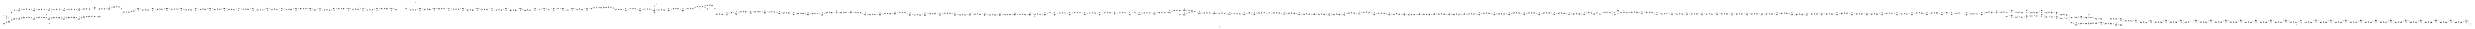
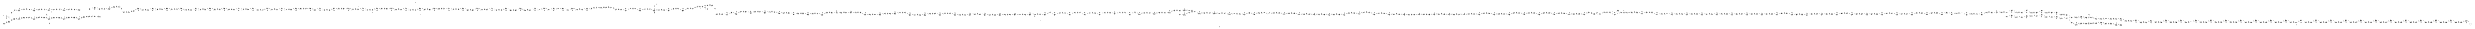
  digraph {
    rankdir=LR
    node [shape=rectangle]
    2
    1494
    1521
    93647
    2667
    2694
    93673
    2742
    2817
    93747
    2844
    2874
    93776
    3005
-   3032
    93802
    3358
    3385
    93828
    3931
    3958
    93854
    4175
    4189
    4196
    8342
    4580
    7597
    8498
    4607
    93880
    7650
    8525
    95784
    4628
    7719
    95410
    4655
    93906
    4676
    4730
    93959
    4745
    4793
    94006
    4803
    4831
    94033
    4838
    4865
    94059
    4982
    5009
    94085
    5018
    5045
    94111
    5088
    5115
    94137
    5124
    5172
    94184
    5178
    5217
    94222
    5256
    5298
    94263
    5319
    5346
    94289
    5373
    94315
    5388
    5415
    94341
    5691
    5727
    94376
    5730
    5757
    94402
    5945
    5972
    94428
    6055
    6082
    94454
+   6180
    6207
    94480
    6273
    6319
    94525
    6358
    6385
    94551
    6421
    6448
    94577
    6596
    6625
    94605
    6633
    6767
    94738
    6848
    6887
    94776
    6898
    6953
    94830
    6959
    6986
    94856
    6997
    7040
    94898
    7067
    94924
    7100
    94956
    7163
    95018
    7226
    95080
    7283
    7439
    95235
    7467
    7506
    7509
    7517
    8290
    8164
    8292
    8169
    8237
    7720
    7747
    95436
    7794
    7827
    95468
    7836
    7863
    95494
    7915
    7942
    95520
    8080
    8570
    95828
    8582
    8630
    95875
    8671
    8746
    95949
    8831
    8891
    96008
    8933
    8963
    96037
    9539
    9566
    96063
    9577
    9605
    96090
    9638
    9665
    96116
    9821
    9848
    96142
    9896
    9982
    96227
    10007
    10034
    96253
    10085
    10121
    96288
    10184
    10217
    96320
    10238
    10285
    96366
    10349
    10404
    96420
    10442
    10469
    96446
    10478
    10524
    96491
    10813
    10840
    96517
    10896
    10926
    96546
    10980
    11007
    96572
    11055
    11082
    96598
    11115
    11142
    96624
    11169
    96650
    11178
    11205
    96676
    11241
    11271
    96705
    11286
    11313
    96731
    11385
    11412
    96757
    11418
    11445
    96783
    11475
    96812
    11547
    11580
    96844
    11613
    11643
    96873
    11685
    11712
    96899
    11787
    11730
    11778
    96946
    11815
    96973
    11844
    11871
    96999
    11874
    11901
    97025
    11926
    11953
    97051
    11988
    97085
    11997
    12024
    97111
    12198
    12232
    97144
    12398
    12425
    97170
    12454
    12481
    97196
    12530
    12557
    97222
    12589
    12616
    97248
    12687
    12714
    97274
    12748
    12777
    97302
    12780
    12807
    97328
    12840
    12876
    97363
    12879
    12919
    97402
    12935
    12972
    97438
    12998
    13025
    97464
    13074
    13101
    97490
    13113
    13140
    97516
    13168
    13195
    97542
    13270
    13297
    97568
    13317
    13412
    97590
    13640
    13679
    97628
    13694
    13745
    97678
    13851
    13878
    97704
    13950
    13977
    97730
    13988
    14042
    97783
    14045
    14072
    97809
    97835
    14278
    14305
    14363
    14390
    97861
    14648
    14705
    97917
    14741
    14768
    97943
    14786
    14846
    98002
    14850
    14877
    98028
    14921
    14978
    98084
    15005
    15068
    98146
    15074
    15125
    98196
    15134
    15161
    98222
    15205
    15232
    98248
    15311
    15359
    98295
    15455
    15482
    98321
    15491
    15518
    98347
    16338
    16365
    98373
    16442
    16469
    98399
    16597
    16624
    98425
    16663
    16702
    98463
    16717
    16744
    98489
    16747
    16792
    98533
    16831
    16879
    98580
    16939
    16966
    98606
    17002
    98641
    17071
    17098
    98667
    17176
    17203
    98693
    17335
    17362
    98719
    17701
    17746
    98763
    17865
    18673
    98794
    18699
    18768
    98862
    18939
    18969
    98891
    18981
    19051
    90307
    19131
    90542
    19164
    99078
    90569
    98995
    19212
    19239
    99104
    19317
    19344
    99130
    19362
    19389
    99156
    19653
    19680
    99182
    19707
    19734
    99208
    19875
    19902
    99234
    19915
    19942
    99260
    19980
    20031
    99310
    20188
    20215
    99336
    20548
    20575
    99362
    20677
    20704
    99388
    20710
    20737
    99414
    20821
    20848
    99440
    22089
    22128
    99478
    22157
    22184
    99504
    22194
    22221
    99530
    22227
    22254
    99556
    22274
    22301
    99582
    22329
    22395
    99647
    22473
    22500
    99673
    22596
    22623
    99699
    22632
    22665
    99731
    22906
    1
    102294
    29959
    30035
    30062
    67976
    30147
    30194
    68022
    30251
    30278
    68048
    30286
    30313
    68074
    30333
    30360
    68100
    30440
    30491
    30878
    60260
    31022
    31049
    89862
    31095
    31122
    89888
    31224
    31251
    89914
    31373
    31400
    89940
    31474
    35021
    35048
    89494
    38763
    38765
    50597
    50624
    89520
    54858
    54885
    89546
    90724
    90751
    99021
+   91049
    0
    2 -> 1494 [label=135]
    1494 -> 1521 [label=118]
    1494 -> 93647 [label=17]
    1521 -> 2667 [label=135]
    93647 -> 1521 [label=17]
    2667 -> 2694 [label=118]
    2667 -> 93673 [label=17]
    2694 -> 2742 [label=135]
    93673 -> 2694 [label=17]
    2742 -> 2817 [label=118]
    2742 -> 93747 [label=17]
    2817 -> 2844 [label=135]
    93747 -> 2817 [label=17]
    2844 -> 2874 [label=118]
    2844 -> 93776 [label=17]
    2874 -> 3005 [label=135]
    93776 -> 2874 [label=17]
-   3005 -> 3032 [label=118]
    3005 -> 93802 [label=17]
-   3032 -> 3358 [label=135]
-   93802 -> 3032 [label=17]
    3358 -> 3385 [label=118]
    3358 -> 93828 [label=17]
    3385 -> 3931 [label=135]
    93828 -> 3385 [label=17]
    3931 -> 3958 [label=118]
    3931 -> 93854 [label=17]
    3958 -> 4175 [label=135]
    93854 -> 3958 [label=17]
    4175 -> 4189 [label=169]
    4189 -> 4196 [label=152]
    4189 -> 8342 [label=17]
    4196 -> 4580 [label=135]
    4196 -> 7597 [label=17]
    8342 -> 8498 [label=135]
    4580 -> 4607 [label=118]
    4580 -> 93880 [label=17]
    7597 -> 7650 [label=135]
    8498 -> 8525 [label=118]
    8498 -> 95784 [label=17]
    4607 -> 4628 [label=135]
    93880 -> 4607 [label=17]
    7650 -> 7719 [label=118]
    7650 -> 95410 [label=17]
    8525 -> 8570 [label=118]
    8525 -> 95828 [label=17]
    95784 -> 8525 [label=17]
    4628 -> 4655 [label=118]
    4628 -> 93906 [label=17]
    7719 -> 7720 [label=135]
    95410 -> 7719 [label=17]
    4655 -> 4676 [label=135]
    93906 -> 4655 [label=17]
    4676 -> 4730 [label=118]
    4676 -> 93959 [label=17]
    4730 -> 4745 [label=135]
    93959 -> 4730 [label=17]
    4745 -> 4793 [label=118]
    4745 -> 94006 [label=17]
    4793 -> 4803 [label=135]
    94006 -> 4793 [label=17]
    4803 -> 4831 [label=118]
    4803 -> 94033 [label=17]
    4831 -> 4838 [label=135]
    94033 -> 4831 [label=17]
    4838 -> 4865 [label=118]
    4838 -> 94059 [label=17]
    4865 -> 4982 [label=135]
    94059 -> 4865 [label=17]
    4982 -> 5009 [label=118]
    4982 -> 94085 [label=17]
    5009 -> 5018 [label=135]
    94085 -> 5009 [label=17]
    5018 -> 5045 [label=118]
    5018 -> 94111 [label=17]
    5045 -> 5088 [label=135]
    94111 -> 5045 [label=17]
    5088 -> 5115 [label=118]
    5088 -> 94137 [label=17]
    5115 -> 5124 [label=135]
    94137 -> 5115 [label=17]
    5124 -> 5172 [label=118]
    5124 -> 94184 [label=17]
    5172 -> 5178 [label=135]
    94184 -> 5172 [label=17]
    5178 -> 5217 [label=118]
    5178 -> 94222 [label=17]
    5217 -> 5256 [label=135]
    94222 -> 5217 [label=17]
    5256 -> 5298 [label=118]
    5256 -> 94263 [label=17]
    5298 -> 5319 [label=135]
    94263 -> 5298 [label=17]
    5319 -> 5346 [label=118]
    5319 -> 94289 [label=17]
    5346 -> 5373 [label=118]
    5346 -> 94315 [label=17]
    94289 -> 5346 [label=17]
    5373 -> 5388 [label=135]
    94315 -> 5373 [label=17]
    5388 -> 5415 [label=118]
    5388 -> 94341 [label=17]
    5415 -> 5691 [label=135]
    94341 -> 5415 [label=17]
    5691 -> 5727 [label=118]
    5691 -> 94376 [label=17]
    5727 -> 5730 [label=135]
    94376 -> 5727 [label=17]
    5730 -> 5757 [label=118]
    5730 -> 94402 [label=17]
    5757 -> 5945 [label=135]
    94402 -> 5757 [label=17]
    5945 -> 5972 [label=118]
    5945 -> 94428 [label=17]
    5972 -> 6055 [label=135]
    94428 -> 5972 [label=17]
    6055 -> 6082 [label=118]
    6055 -> 94454 [label=17]
+   6082 -> 6180 [label=135]
    94454 -> 6082 [label=17]
+   6180 -> 6207 [label=118]
+   6180 -> 94480 [label=17]
    6207 -> 6273 [label=135]
    94480 -> 6207 [label=17]
    6273 -> 6319 [label=118]
    6273 -> 94525 [label=17]
    6319 -> 6358 [label=135]
    94525 -> 6319 [label=17]
    6358 -> 6385 [label=118]
    6358 -> 94551 [label=17]
    6385 -> 6421 [label=135]
    94551 -> 6385 [label=17]
    6421 -> 6448 [label=118]
    6421 -> 94577 [label=17]
    6448 -> 6596 [label=135]
    94577 -> 6448 [label=17]
    6596 -> 6625 [label=118]
    6596 -> 94605 [label=17]
    6625 -> 6633 [label=135]
    94605 -> 6625 [label=17]
    6633 -> 6767 [label=118]
    6633 -> 94738 [label=17]
    6767 -> 6848 [label=135]
    94738 -> 6767 [label=17]
    6848 -> 6887 [label=118]
    6848 -> 94776 [label=17]
    6887 -> 6898 [label=135]
    94776 -> 6887 [label=17]
    6898 -> 6953 [label=118]
    6898 -> 94830 [label=17]
    6953 -> 6959 [label=135]
    94830 -> 6953 [label=17]
    6959 -> 6986 [label=118]
    6959 -> 94856 [label=17]
    6986 -> 6997 [label=135]
    94856 -> 6986 [label=17]
    6997 -> 7040 [label=118]
    6997 -> 94898 [label=17]
    7040 -> 7067 [label=118]
    7040 -> 94924 [label=17]
    94898 -> 7040 [label=17]
    7067 -> 7100 [label=118]
    7067 -> 94956 [label=17]
    94924 -> 7067 [label=17]
    7100 -> 7163 [label=118]
    7100 -> 95018 [label=17]
    94956 -> 7100 [label=17]
    7163 -> 7226 [label=118]
    7163 -> 95080 [label=17]
    95018 -> 7163 [label=17]
    7226 -> 7283 [label=135]
    95080 -> 7226 [label=17]
    7283 -> 7439 [label=118]
    7283 -> 95235 [label=17]
    7439 -> 7467 [label=135]
    95235 -> 7439 [label=17]
    7467 -> 4175 [label=17]
    7467 -> 7506 [label=118]
    7506 -> 7509 [label=253]
    7509 -> 7517 [label=236]
    7509 -> 8290 [label=17]
    7517 -> 7597 [label=118]
    7517 -> 8164 [label=118]
    8290 -> 8292 [label=135]
    8164 -> 8169 [label=236]
    8292 -> 4175 [label=17]
    8292 -> 8342 [label=118]
    8169 -> 8290 [label=118]
    8169 -> 8237 [label=118]
    8237 -> 7506 [label=135]
    7720 -> 7747 [label=118]
    7720 -> 95436 [label=17]
    7747 -> 7794 [label=135]
    95436 -> 7747 [label=17]
    7794 -> 7827 [label=118]
    7794 -> 95468 [label=17]
    7827 -> 7836 [label=135]
    95468 -> 7827 [label=17]
    7836 -> 7863 [label=118]
    7836 -> 95494 [label=17]
    7863 -> 7915 [label=135]
    95494 -> 7863 [label=17]
    7915 -> 7942 [label=118]
    7915 -> 95520 [label=17]
    7942 -> 8080 [label=135]
    95520 -> 7942 [label=17]
    8080 -> 8164 [label=118]
    8080 -> 8237 [label=17]
    8570 -> 8582 [label=135]
    95828 -> 8570 [label=17]
    8582 -> 8630 [label=118]
    8582 -> 95875 [label=17]
    8630 -> 8671 [label=135]
    95875 -> 8630 [label=17]
    8671 -> 8746 [label=118]
    8671 -> 95949 [label=17]
    8746 -> 8831 [label=135]
    95949 -> 8746 [label=17]
    8831 -> 8891 [label=118]
    8831 -> 96008 [label=17]
    8891 -> 8933 [label=135]
    96008 -> 8891 [label=17]
    8933 -> 8963 [label=118]
    8933 -> 96037 [label=17]
    8963 -> 9539 [label=135]
    96037 -> 8963 [label=17]
    9539 -> 9566 [label=118]
    9539 -> 96063 [label=17]
    9566 -> 9577 [label=135]
    96063 -> 9566 [label=17]
    9577 -> 9605 [label=118]
    9577 -> 96090 [label=17]
    9605 -> 9638 [label=135]
    96090 -> 9605 [label=17]
    9638 -> 9665 [label=118]
    9638 -> 96116 [label=17]
    9665 -> 9821 [label=135]
    96116 -> 9665 [label=17]
    9821 -> 9848 [label=118]
    9821 -> 96142 [label=17]
    9848 -> 9896 [label=135]
    96142 -> 9848 [label=17]
    9896 -> 9982 [label=118]
    9896 -> 96227 [label=17]
    9982 -> 10007 [label=135]
    96227 -> 9982 [label=17]
    10007 -> 10034 [label=118]
    10007 -> 96253 [label=17]
    10034 -> 10085 [label=135]
    96253 -> 10034 [label=17]
    10085 -> 10121 [label=118]
    10085 -> 96288 [label=17]
    10121 -> 10184 [label=135]
    96288 -> 10121 [label=17]
    10184 -> 10217 [label=118]
    10184 -> 96320 [label=17]
    10217 -> 10238 [label=135]
    96320 -> 10217 [label=17]
    10238 -> 10285 [label=118]
    10238 -> 96366 [label=17]
    10285 -> 10349 [label=135]
    96366 -> 10285 [label=17]
    10349 -> 10404 [label=118]
    10349 -> 96420 [label=17]
    10404 -> 10442 [label=135]
    96420 -> 10404 [label=17]
    10442 -> 10469 [label=118]
    10442 -> 96446 [label=17]
    10469 -> 10478 [label=135]
    96446 -> 10469 [label=17]
    10478 -> 10524 [label=118]
    10478 -> 96491 [label=17]
    10524 -> 10813 [label=135]
    96491 -> 10524 [label=17]
    10813 -> 10840 [label=118]
    10813 -> 96517 [label=17]
    10840 -> 10896 [label=135]
    96517 -> 10840 [label=17]
    10896 -> 10926 [label=118]
    10896 -> 96546 [label=17]
    10926 -> 10980 [label=135]
    96546 -> 10926 [label=17]
    10980 -> 11007 [label=118]
    10980 -> 96572 [label=17]
    11007 -> 11055 [label=135]
    96572 -> 11007 [label=17]
    11055 -> 11082 [label=118]
    11055 -> 96598 [label=17]
    11082 -> 11115 [label=135]
    96598 -> 11082 [label=17]
    11115 -> 11142 [label=118]
    11115 -> 96624 [label=17]
    11142 -> 11169 [label=118]
    11142 -> 96650 [label=17]
    96624 -> 11142 [label=17]
    11169 -> 11178 [label=135]
    96650 -> 11169 [label=17]
    11178 -> 11205 [label=118]
    11178 -> 96676 [label=17]
    11205 -> 11241 [label=135]
    96676 -> 11205 [label=17]
    11241 -> 11271 [label=118]
    11241 -> 96705 [label=17]
    11271 -> 11286 [label=135]
    96705 -> 11271 [label=17]
    11286 -> 11313 [label=118]
    11286 -> 96731 [label=17]
    11313 -> 11385 [label=135]
    96731 -> 11313 [label=17]
    11385 -> 11412 [label=118]
    11385 -> 96757 [label=17]
    11412 -> 11418 [label=135]
    96757 -> 11412 [label=17]
    11418 -> 11445 [label=118]
    11418 -> 96783 [label=17]
    11445 -> 11475 [label=118]
    11445 -> 96812 [label=17]
    96783 -> 11445 [label=17]
    11475 -> 11547 [label=135]
    96812 -> 11475 [label=17]
    11547 -> 11580 [label=118]
    11547 -> 96844 [label=17]
    11580 -> 11613 [label=135]
    96844 -> 11580 [label=17]
    11613 -> 11643 [label=118]
    11613 -> 96873 [label=17]
    11643 -> 11685 [label=135]
    96873 -> 11643 [label=17]
    11685 -> 11712 [label=118]
    11685 -> 96899 [label=17]
    11712 -> 11787 [label=135]
    96899 -> 11712 [label=17]
    11787 -> 11815 [label=118]
    11787 -> 96973 [label=17]
    11730 -> 11778 [label=118]
    11730 -> 96946 [label=17]
    11778 -> 11787 [label=135]
    96946 -> 11778 [label=17]
    11815 -> 11844 [label=135]
    96973 -> 11815 [label=17]
    11844 -> 11871 [label=118]
    11844 -> 96999 [label=17]
    11871 -> 11874 [label=135]
    96999 -> 11871 [label=17]
    11874 -> 11901 [label=118]
    11874 -> 97025 [label=17]
    11901 -> 11926 [label=135]
    97025 -> 11901 [label=17]
    11926 -> 11953 [label=118]
    11926 -> 97051 [label=17]
    11953 -> 11988 [label=118]
    11953 -> 97085 [label=17]
    97051 -> 11953 [label=17]
    11988 -> 11997 [label=135]
    97085 -> 11988 [label=17]
    11997 -> 12024 [label=118]
    11997 -> 97111 [label=17]
    12024 -> 12198 [label=135]
    97111 -> 12024 [label=17]
    12198 -> 12232 [label=118]
    12198 -> 97144 [label=17]
    12232 -> 12398 [label=135]
    97144 -> 12232 [label=17]
    12398 -> 12425 [label=118]
    12398 -> 97170 [label=17]
    12425 -> 12454 [label=135]
    97170 -> 12425 [label=17]
    12454 -> 12481 [label=118]
    12454 -> 97196 [label=17]
    12481 -> 12530 [label=135]
    97196 -> 12481 [label=17]
    12530 -> 12557 [label=118]
    12530 -> 97222 [label=17]
    12557 -> 12589 [label=135]
    97222 -> 12557 [label=17]
    12589 -> 12616 [label=118]
    12589 -> 97248 [label=17]
    12616 -> 12687 [label=135]
    97248 -> 12616 [label=17]
    12687 -> 12714 [label=118]
    12687 -> 97274 [label=17]
    12714 -> 12748 [label=135]
    97274 -> 12714 [label=17]
    12748 -> 12777 [label=118]
    12748 -> 97302 [label=17]
    12777 -> 12780 [label=135]
    97302 -> 12777 [label=17]
    12780 -> 12807 [label=118]
    12780 -> 97328 [label=17]
    12807 -> 12840 [label=135]
    97328 -> 12807 [label=17]
    12840 -> 12876 [label=118]
    12840 -> 97363 [label=17]
    12876 -> 12879 [label=135]
    97363 -> 12876 [label=17]
    12879 -> 12919 [label=118]
    12879 -> 97402 [label=17]
    12919 -> 12935 [label=135]
    97402 -> 12919 [label=17]
    12935 -> 12972 [label=118]
    12935 -> 97438 [label=17]
    12972 -> 12998 [label=135]
    97438 -> 12972 [label=17]
    12998 -> 13025 [label=118]
    12998 -> 97464 [label=17]
    13025 -> 13074 [label=135]
    97464 -> 13025 [label=17]
    13074 -> 13101 [label=118]
    13074 -> 97490 [label=17]
    13101 -> 13113 [label=135]
    97490 -> 13101 [label=17]
    13113 -> 13140 [label=118]
    13113 -> 97516 [label=17]
    13140 -> 13168 [label=135]
    97516 -> 13140 [label=17]
    13168 -> 13195 [label=118]
    13168 -> 97542 [label=17]
    13195 -> 13270 [label=135]
    97542 -> 13195 [label=17]
    13270 -> 13297 [label=118]
    13270 -> 97568 [label=17]
    13297 -> 13317 [label=135]
    97568 -> 13297 [label=17]
    13317 -> 13412 [label=118]
    13317 -> 97590 [label=17]
    13412 -> 13640 [label=135]
    97590 -> 13412 [label=17]
    13640 -> 13679 [label=118]
    13640 -> 97628 [label=17]
    13679 -> 13694 [label=135]
    97628 -> 13679 [label=17]
    13694 -> 13745 [label=118]
    13694 -> 97678 [label=17]
    13745 -> 13851 [label=135]
    97678 -> 13745 [label=17]
    13851 -> 13878 [label=118]
    13851 -> 97704 [label=17]
    13878 -> 13950 [label=135]
    97704 -> 13878 [label=17]
    13950 -> 13977 [label=118]
    13950 -> 97730 [label=17]
    13977 -> 13988 [label=135]
    13977 -> 14042 [label=118]
    97730 -> 13977 [label=17]
    13988 -> 97783 [label=17]
    14042 -> 14045 [label=135]
    97783 -> 14042 [label=17]
    14045 -> 14072 [label=118]
    14045 -> 97809 [label=17]
    14045 -> 97835 [label=17]
    14072 -> 14278 [label=135]
    97809 -> 14072 [label=17]
    97835 -> 14305 [label=17]
    14278 -> 14305 [label=118]
    14305 -> 14363 [label=135]
    14363 -> 14390 [label=118]
    14363 -> 97861 [label=17]
    14390 -> 14648 [label=135]
    97861 -> 14390 [label=17]
    14648 -> 14705 [label=118]
    14648 -> 97917 [label=17]
    14705 -> 14741 [label=135]
    97917 -> 14705 [label=17]
    14741 -> 14768 [label=118]
    14741 -> 97943 [label=17]
    14768 -> 14786 [label=135]
    97943 -> 14768 [label=17]
    14786 -> 14846 [label=118]
    14786 -> 98002 [label=17]
    14846 -> 14850 [label=135]
    98002 -> 14846 [label=17]
    14850 -> 14877 [label=118]
    14850 -> 98028 [label=17]
    14877 -> 14921 [label=135]
    98028 -> 14877 [label=17]
    14921 -> 14978 [label=118]
    14921 -> 98084 [label=17]
    14978 -> 15005 [label=135]
    98084 -> 14978 [label=17]
    15005 -> 15068 [label=118]
    15005 -> 98146 [label=17]
    15068 -> 15074 [label=135]
    98146 -> 15068 [label=17]
    15074 -> 15125 [label=118]
    15074 -> 98196 [label=17]
    15125 -> 15134 [label=135]
    98196 -> 15125 [label=17]
    15134 -> 15161 [label=118]
    15134 -> 98222 [label=17]
    15161 -> 15205 [label=135]
    98222 -> 15161 [label=17]
    15205 -> 15232 [label=118]
    15205 -> 98248 [label=17]
    15232 -> 15311 [label=135]
    98248 -> 15232 [label=17]
    15311 -> 15359 [label=118]
    15311 -> 98295 [label=17]
    15359 -> 15455 [label=135]
    98295 -> 15359 [label=17]
    15455 -> 15482 [label=118]
    15455 -> 98321 [label=17]
    15482 -> 15491 [label=135]
    98321 -> 15482 [label=17]
    15491 -> 15518 [label=118]
    15491 -> 98347 [label=17]
    15518 -> 16338 [label=135]
    98347 -> 15518 [label=17]
    16338 -> 16365 [label=118]
    16338 -> 98373 [label=17]
    16365 -> 16442 [label=135]
    98373 -> 16365 [label=17]
    16442 -> 16469 [label=118]
    16442 -> 98399 [label=17]
    16469 -> 16597 [label=135]
    98399 -> 16469 [label=17]
    16597 -> 16624 [label=118]
    16597 -> 98425 [label=17]
    16624 -> 16663 [label=135]
    98425 -> 16624 [label=17]
    16663 -> 16702 [label=118]
    16663 -> 98463 [label=17]
    16702 -> 16717 [label=135]
    98463 -> 16702 [label=17]
    16717 -> 16744 [label=118]
    16717 -> 98489 [label=17]
    16744 -> 16747 [label=135]
    98489 -> 16744 [label=17]
    16747 -> 16792 [label=118]
    16747 -> 98533 [label=17]
    16792 -> 16831 [label=135]
    98533 -> 16792 [label=17]
    16831 -> 16879 [label=118]
    16831 -> 98580 [label=17]
    16879 -> 16939 [label=135]
    98580 -> 16879 [label=17]
    16939 -> 16966 [label=118]
    16939 -> 98606 [label=17]
    16966 -> 17002 [label=118]
    16966 -> 98641 [label=17]
    98606 -> 16966 [label=17]
    17002 -> 17071 [label=135]
    98641 -> 17002 [label=17]
    17071 -> 17098 [label=118]
    17071 -> 98667 [label=17]
    17098 -> 17176 [label=135]
    98667 -> 17098 [label=17]
    17176 -> 17203 [label=118]
    17176 -> 98693 [label=17]
    17203 -> 17335 [label=135]
    98693 -> 17203 [label=17]
    17335 -> 17362 [label=118]
    17335 -> 98719 [label=17]
    17362 -> 17701 [label=135]
    98719 -> 17362 [label=17]
    17701 -> 17746 [label=118]
    17701 -> 98763 [label=17]
    17746 -> 17865 [label=135]
    98763 -> 17746 [label=17]
    17865 -> 18673 [label=118]
    17865 -> 98794 [label=17]
    18673 -> 18699 [label=135]
    98794 -> 18673 [label=17]
    18699 -> 18768 [label=118]
    18699 -> 98862 [label=17]
    18768 -> 18939 [label=135]
    98862 -> 18768 [label=17]
    18939 -> 18969 [label=118]
    18939 -> 98891 [label=17]
    18969 -> 18981 [label=135]
    98891 -> 18969 [label=17]
    18981 -> 19051 [label=118]
    18981 -> 90307 [label=17]
    19051 -> 19131 [label=135]
    90307 -> 90542 [label=34]
    19131 -> 19164 [label=118]
    19131 -> 99078 [label=17]
    90542 -> 90569 [label=17]
    90542 -> 98995 [label=17]
    19164 -> 19212 [label=135]
    99078 -> 19164 [label=17]
    90569 -> 90724 [label=34]
    98995 -> 90569 [label=17]
    19212 -> 19239 [label=118]
    19212 -> 99104 [label=17]
    19239 -> 19317 [label=135]
    99104 -> 19239 [label=17]
    19317 -> 19344 [label=118]
    19317 -> 99130 [label=17]
    19344 -> 19362 [label=135]
    99130 -> 19344 [label=17]
    19362 -> 19389 [label=118]
    19362 -> 99156 [label=17]
    19389 -> 19653 [label=135]
    99156 -> 19389 [label=17]
    19653 -> 19680 [label=118]
    19653 -> 99182 [label=17]
    19680 -> 19707 [label=135]
    99182 -> 19680 [label=17]
    19707 -> 19734 [label=118]
    19707 -> 99208 [label=17]
    19734 -> 19875 [label=135]
    99208 -> 19734 [label=17]
    19875 -> 19902 [label=118]
    19875 -> 99234 [label=17]
    19902 -> 19915 [label=135]
    99234 -> 19902 [label=17]
    19915 -> 19942 [label=118]
    19915 -> 99260 [label=17]
    19942 -> 19980 [label=135]
    99260 -> 19942 [label=17]
    19980 -> 20031 [label=118]
    19980 -> 99310 [label=17]
    20031 -> 20188 [label=135]
    99310 -> 20031 [label=17]
    20188 -> 20215 [label=118]
    20188 -> 99336 [label=17]
    20215 -> 20548 [label=135]
    99336 -> 20215 [label=17]
    20548 -> 20575 [label=118]
    20548 -> 99362 [label=17]
    20575 -> 20677 [label=135]
    99362 -> 20575 [label=17]
    20677 -> 20704 [label=118]
    20677 -> 99388 [label=17]
    20704 -> 20710 [label=135]
    99388 -> 20704 [label=17]
    20710 -> 20737 [label=118]
    20710 -> 99414 [label=17]
    20737 -> 20821 [label=135]
    99414 -> 20737 [label=17]
    20821 -> 20848 [label=118]
    20821 -> 99440 [label=17]
    20848 -> 22089 [label=135]
    99440 -> 20848 [label=17]
    22089 -> 22128 [label=118]
    22089 -> 99478 [label=17]
    22128 -> 22157 [label=135]
    99478 -> 22128 [label=17]
    22157 -> 22184 [label=118]
    22157 -> 99504 [label=17]
    22184 -> 22194 [label=135]
    99504 -> 22184 [label=17]
    22194 -> 22221 [label=118]
    22194 -> 99530 [label=17]
    22221 -> 22227 [label=135]
    99530 -> 22221 [label=17]
    22227 -> 22254 [label=118]
    22227 -> 99556 [label=17]
    22254 -> 22274 [label=135]
    99556 -> 22254 [label=17]
    22274 -> 22301 [label=118]
    22274 -> 99582 [label=17]
    22301 -> 22329 [label=135]
    99582 -> 22301 [label=17]
    22329 -> 22395 [label=118]
    22329 -> 99647 [label=17]
    22395 -> 22473 [label=135]
    99647 -> 22395 [label=17]
    22473 -> 22500 [label=118]
    22473 -> 99673 [label=17]
    22500 -> 22596 [label=135]
    99673 -> 22500 [label=17]
    22596 -> 22623 [label=118]
    22596 -> 99699 [label=17]
    22623 -> 22632 [label=135]
    99699 -> 22623 [label=17]
    22632 -> 22665 [label=118]
    22632 -> 99731 [label=17]
    22665 -> 22906 [label=135]
    99731 -> 22665 [label=17]
    22906 -> 1 [label=118]
    22906 -> 102294 [label=17]
    102294 -> 1 [label=17]
    29959 -> 30035 [label=128]
    30035 -> 30062 [label=32]
    30035 -> 67976 [label=96]
    30062 -> 30147 [label=128]
    67976 -> 30062 [label=96]
    30147 -> 30194 [label=32]
    30147 -> 68022 [label=96]
    30194 -> 30251 [label=128]
    68022 -> 30194 [label=96]
    30251 -> 30278 [label=32]
    30251 -> 68048 [label=96]
    30278 -> 30286 [label=128]
    68048 -> 30278 [label=96]
    30286 -> 30313 [label=32]
    30286 -> 68074 [label=96]
    30313 -> 30333 [label=128]
    68074 -> 30313 [label=96]
    30333 -> 30360 [label=32]
    30333 -> 68100 [label=96]
    30360 -> 30440 [label=128]
    68100 -> 30360 [label=96]
    30440 -> 30491 [label=224]
    30491 -> 30878 [label=32]
    30491 -> 60260 [label=192]
    30878 -> 31022 [label=49]
    60260 -> 1 [label=96]
    60260 -> 29959 [label=96]
    31022 -> 31049 [label=32]
    31022 -> 89862 [label=17]
    31049 -> 31095 [label=49]
    89862 -> 31049 [label=17]
    31095 -> 31122 [label=32]
    31095 -> 89888 [label=17]
    31122 -> 31224 [label=49]
    89888 -> 31122 [label=17]
    31224 -> 31251 [label=32]
    31224 -> 89914 [label=17]
    31251 -> 31373 [label=49]
    89914 -> 31251 [label=17]
    31373 -> 31400 [label=32]
    31373 -> 89940 [label=17]
    31400 -> 31474 [label=49]
    89940 -> 31400 [label=17]
    31474 -> 90307 [label=17]
    31474 -> 35021 [label=32]
    35021 -> 35048 [label=23]
    35021 -> 89494 [label=9]
    35048 -> 38763 [label=32]
    89494 -> 35048 [label=9]
    38763 -> 38765 [label=64]
    38765 -> 38763 [label=32]
    38765 -> 50597 [label=32]
    50597 -> 50624 [label=23]
    50597 -> 89520 [label=9]
    50624 -> 54858 [label=32]
    89520 -> 50624 [label=9]
    54858 -> 54885 [label=23]
    54858 -> 89546 [label=9]
    54885 -> 1 [label=32]
    89546 -> 54885 [label=9]
    90724 -> 90751 [label=17]
    90724 -> 99021 [label=17]
+   90751 -> 91049 [label=34]
    99021 -> 90751 [label=17]
+   91049 -> 2 [label=17]
+   91049 -> 19051 [label=17]
    0 -> 2 [label=118]
    0 -> 29959 [label=32]
    0 -> 30440 [label=96]
    0 -> 30878 [label=17]
  }
